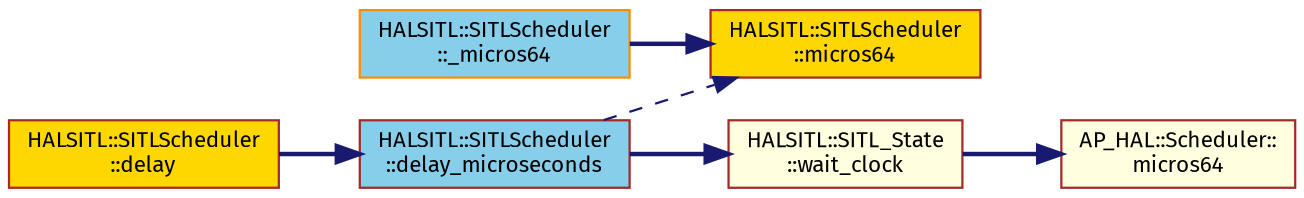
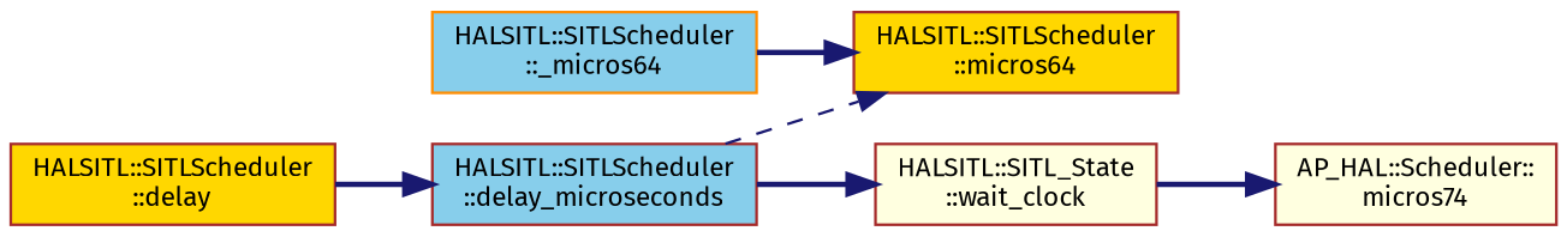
  digraph {
    fontname="Fira Sans"
    rankdir=LR
    node [color=brown fillcolor=gold fontname="Fira Sans" fontsize=10 shape=record style=filled]
    edge [color=midnightblue fontname="Fira Sans" fontsize=10 labelfontname=Helvetica labelfontsize=10 style=bold]
    n1 [fontcolor=black height=0.2 label="HALSITL::SITLScheduler\l::delay" width=0.4]
    n2 [fillcolor=skyblue height=0.2 label="HALSITL::SITLScheduler\l::delay_microseconds" width=0.4]
    n3 [height=0.2 label="HALSITL::SITLScheduler\l::micros64" width=0.4]
    n4 [fillcolor=lightyellow height=0.2 label="HALSITL::SITL_State\l::wait_clock" width=0.4]
-   n5 [fillcolor=lightyellow height=0.2 label="AP_HAL::Scheduler::\lmicros64" width=0.4]
+   n5 [fillcolor=lightyellow height=0.2 label="AP_HAL::Scheduler::\lmicros74" width=0.4]
    n6 [color=darkorange fillcolor=skyblue height=0.2 label="HALSITL::SITLScheduler\l::_micros64" width=0.4]
    n1 -> n2
    n2 -> n3 [style=dashed]
    n2 -> n4
    n4 -> n5
    n6 -> n3
  }
